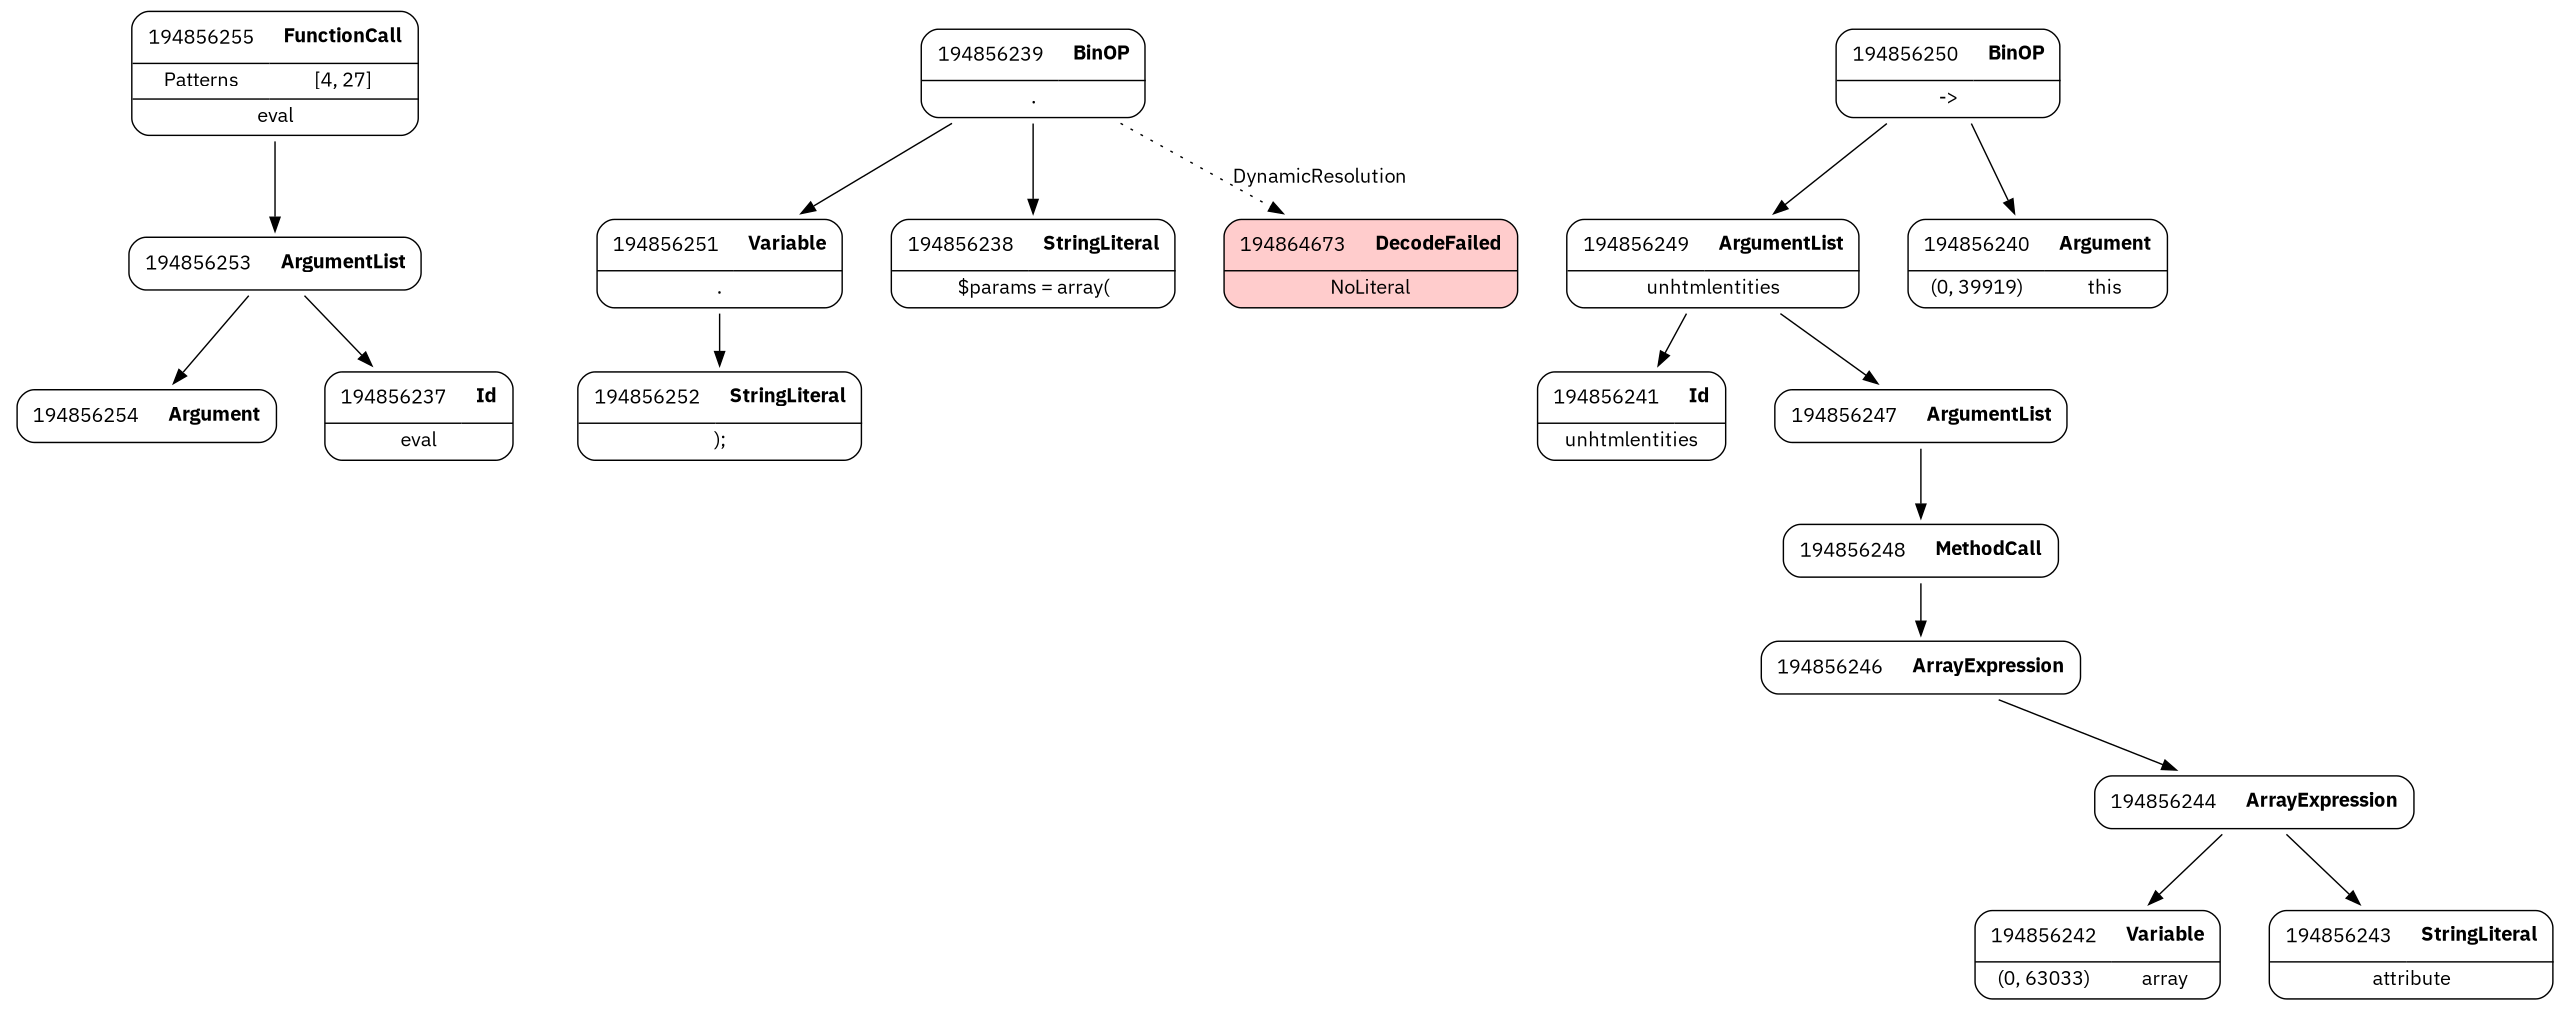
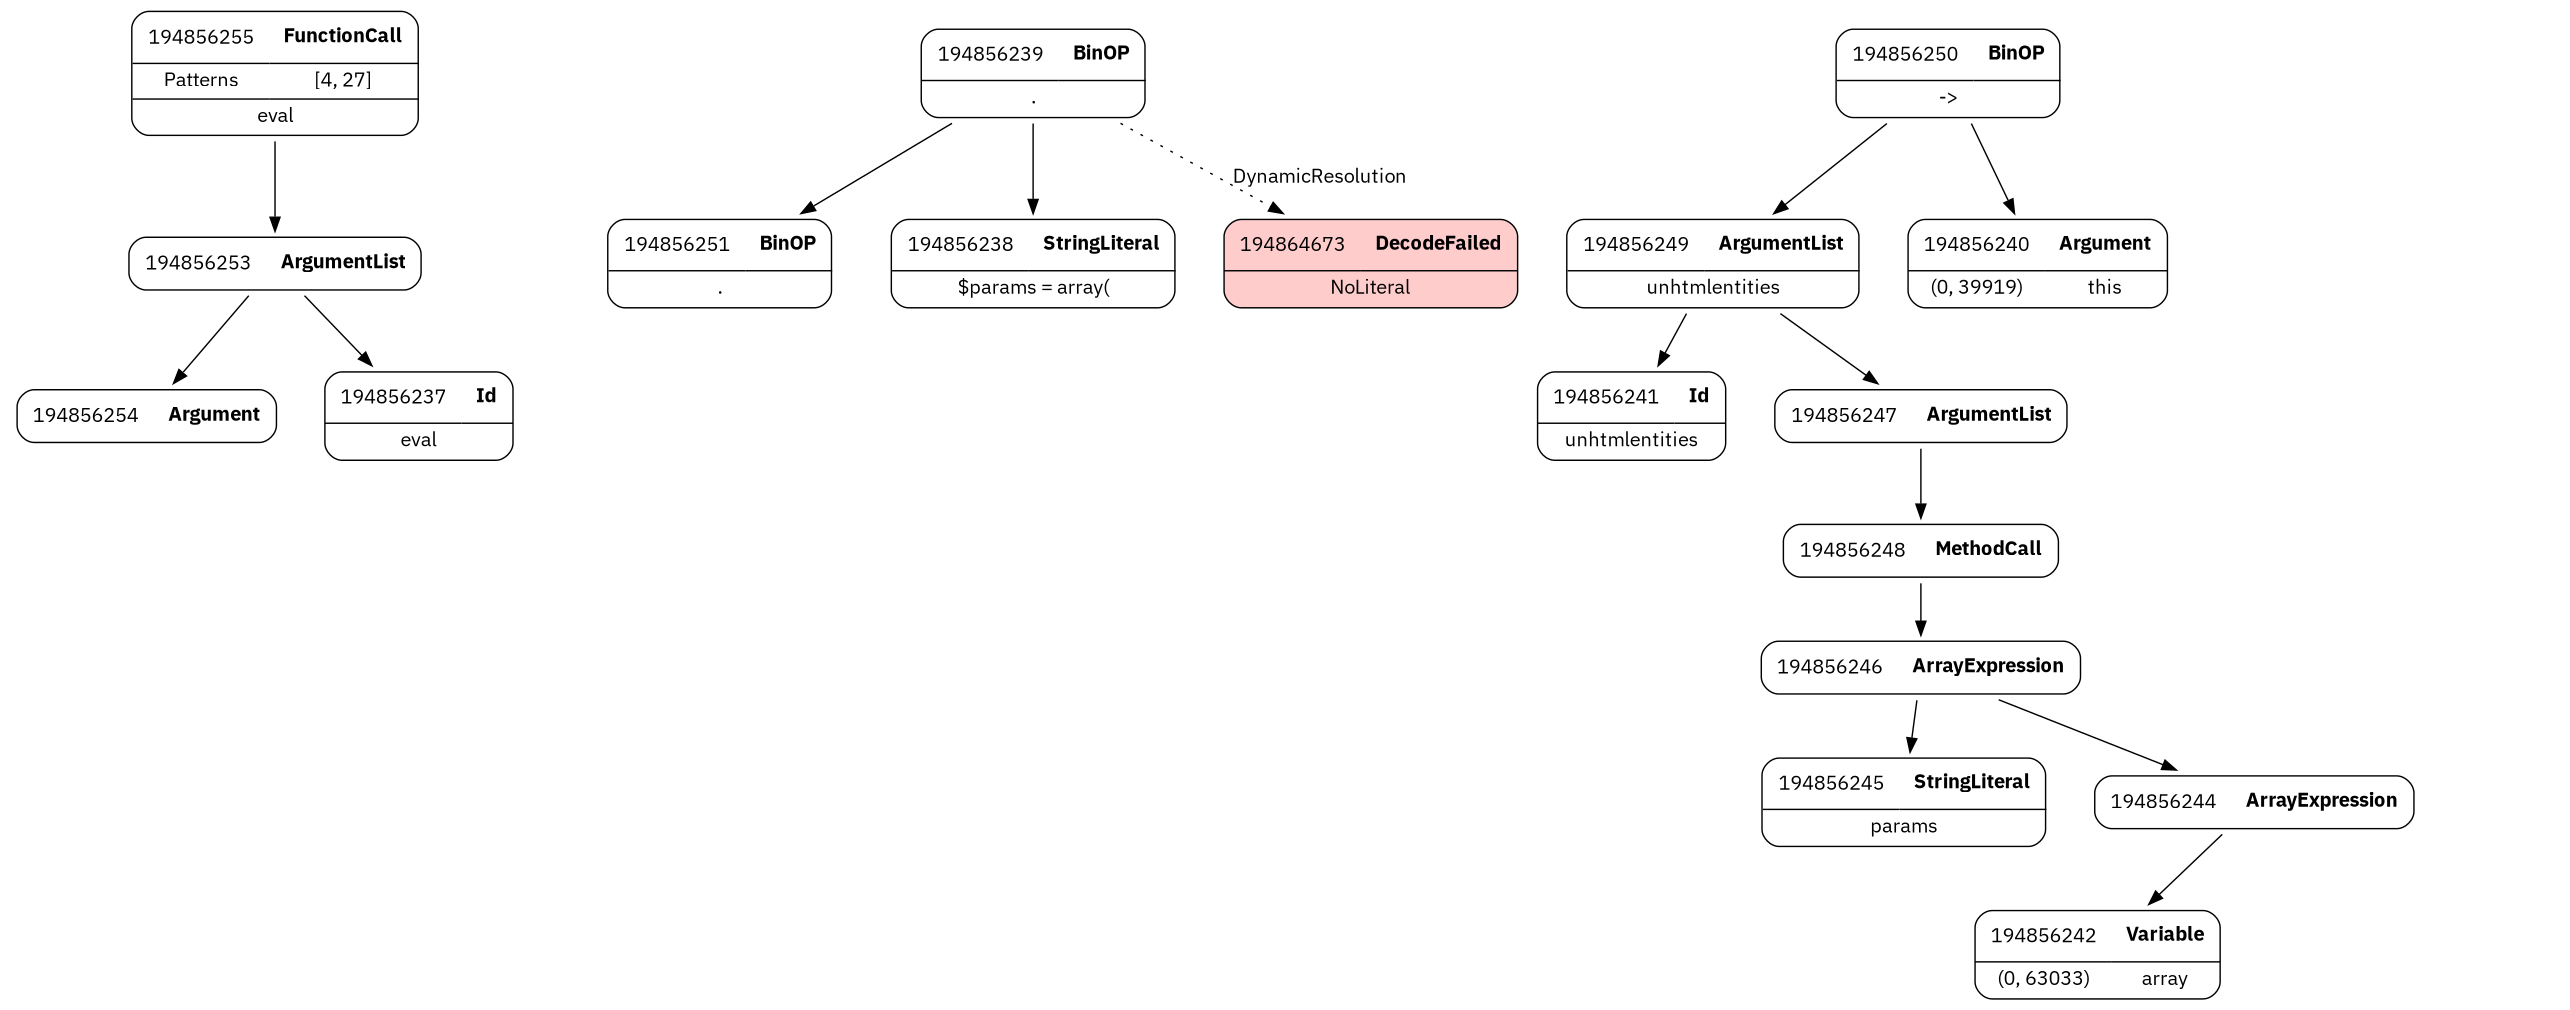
  digraph {
    fontname="IBM Plex Sans"
    node [fontname="IBM Plex Sans" shape=none]
    edge [fontname="IBM Plex Sans" weight=2]
    n1 [label=<<TABLE border='1' cellspacing='0' cellpadding='10' style='rounded' ><TR><TD border='0'>194856253</TD><TD border='0'><B>ArgumentList</B></TD></TR></TABLE>>]
    n2 [label=<<TABLE border='1' cellspacing='0' cellpadding='10' style='rounded' ><TR><TD border='0'>194856254</TD><TD border='0'><B>Argument</B></TD></TR></TABLE>>]
    n3 [label=<<TABLE border='1' cellspacing='0' cellpadding='10' style='rounded' ><TR><TD border='0'>194856237</TD><TD border='0'><B>Id</B></TD></TR><HR/><TR><TD border='0' cellpadding='5' colspan='2'>eval</TD></TR></TABLE>>]
    n4 [label=<<TABLE border='1' cellspacing='0' cellpadding='10' style='rounded' ><TR><TD border='0'>194856239</TD><TD border='0'><B>BinOP</B></TD></TR><HR/><TR><TD border='0' cellpadding='5' colspan='2'>.</TD></TR></TABLE>>]
-   n5 [label=<<TABLE border='1' cellspacing='0' cellpadding='10' style='rounded' ><TR><TD border='0'>194856251</TD><TD border='0'><B>Variable</B></TD></TR><HR/><TR><TD border='0' cellpadding='5' colspan='2'>.</TD></TR></TABLE>>]
+   n5 [label=<<TABLE border='1' cellspacing='0' cellpadding='10' style='rounded' ><TR><TD border='0'>194856251</TD><TD border='0'><B>BinOP</B></TD></TR><HR/><TR><TD border='0' cellpadding='5' colspan='2'>.</TD></TR></TABLE>>]
    n6 [label=<<TABLE border='1' cellspacing='0' cellpadding='10' style='rounded' ><TR><TD border='0'>194856238</TD><TD border='0'><B>StringLiteral</B></TD></TR><HR/><TR><TD border='0' cellpadding='5' colspan='2'>$params = array(</TD></TR></TABLE>>]
    n7 [label=<<TABLE border='1' cellspacing='0' cellpadding='10' style='rounded' bgcolor='#FFCCCC' ><TR><TD border='0'>194864673</TD><TD border='0'><B>DecodeFailed</B></TD></TR><HR/><TR><TD border='0' cellpadding='5' colspan='2'>NoLiteral</TD></TR></TABLE>>]
-   n8 [label=<<TABLE border='1' cellspacing='0' cellpadding='10' style='rounded' ><TR><TD border='0'>194856252</TD><TD border='0'><B>StringLiteral</B></TD></TR><HR/><TR><TD border='0' cellpadding='5' colspan='2'>);</TD></TR></TABLE>>]
    n9 [label=<<TABLE border='1' cellspacing='0' cellpadding='10' style='rounded' ><TR><TD border='0'>194856255</TD><TD border='0'><B>FunctionCall</B></TD></TR><HR/><TR><TD border='0' cellpadding='5'>Patterns</TD><TD border='0' cellpadding='5'>[4, 27]</TD></TR><HR/><TR><TD border='0' cellpadding='5' colspan='2'>eval</TD></TR></TABLE>>]
    n10 [label=<<TABLE border='1' cellspacing='0' cellpadding='10' style='rounded' ><TR><TD border='0'>194856249</TD><TD border='0'><B>ArgumentList</B></TD></TR><HR/><TR><TD border='0' cellpadding='5' colspan='2'>unhtmlentities</TD></TR></TABLE>>]
    n11 [label=<<TABLE border='1' cellspacing='0' cellpadding='10' style='rounded' ><TR><TD border='0'>194856241</TD><TD border='0'><B>Id</B></TD></TR><HR/><TR><TD border='0' cellpadding='5' colspan='2'>unhtmlentities</TD></TR></TABLE>>]
    n12 [label=<<TABLE border='1' cellspacing='0' cellpadding='10' style='rounded' ><TR><TD border='0'>194856247</TD><TD border='0'><B>ArgumentList</B></TD></TR></TABLE>>]
    n13 [label=<<TABLE border='1' cellspacing='0' cellpadding='10' style='rounded' ><TR><TD border='0'>194856248</TD><TD border='0'><B>MethodCall</B></TD></TR></TABLE>>]
    n14 [label=<<TABLE border='1' cellspacing='0' cellpadding='10' style='rounded' ><TR><TD border='0'>194856246</TD><TD border='0'><B>ArrayExpression</B></TD></TR></TABLE>>]
+   n15 [label=<<TABLE border='1' cellspacing='0' cellpadding='10' style='rounded' ><TR><TD border='0'>194856245</TD><TD border='0'><B>StringLiteral</B></TD></TR><HR/><TR><TD border='0' cellpadding='5' colspan='2'>params</TD></TR></TABLE>>]
    n16 [label=<<TABLE border='1' cellspacing='0' cellpadding='10' style='rounded' ><TR><TD border='0'>194856244</TD><TD border='0'><B>ArrayExpression</B></TD></TR></TABLE>>]
    n17 [label=<<TABLE border='1' cellspacing='0' cellpadding='10' style='rounded' ><TR><TD border='0'>194856242</TD><TD border='0'><B>Variable</B></TD></TR><HR/><TR><TD border='0' cellpadding='5'>(0, 63033)</TD><TD border='0' cellpadding='5'>array</TD></TR></TABLE>>]
-   n18 [label=<<TABLE border='1' cellspacing='0' cellpadding='10' style='rounded' ><TR><TD border='0'>194856243</TD><TD border='0'><B>StringLiteral</B></TD></TR><HR/><TR><TD border='0' cellpadding='5' colspan='2'>attribute</TD></TR></TABLE>>]
    n19 [label=<<TABLE border='1' cellspacing='0' cellpadding='10' style='rounded' ><TR><TD border='0'>194856250</TD><TD border='0'><B>BinOP</B></TD></TR><HR/><TR><TD border='0' cellpadding='5' colspan='2'>-&gt;</TD></TR></TABLE>>]
    n20 [label=<<TABLE border='1' cellspacing='0' cellpadding='10' style='rounded' ><TR><TD border='0'>194856240</TD><TD border='0'><B>Argument</B></TD></TR><HR/><TR><TD border='0' cellpadding='5'>(0, 39919)</TD><TD border='0' cellpadding='5'>this</TD></TR></TABLE>>]
    n1 -> n2
    n1 -> n3
    n4 -> n5
    n4 -> n6
    n4 -> n7 [label=DynamicResolution style=dotted weight=""]
-   n5 -> n8
    n9 -> n1
    n10 -> n11
    n10 -> n12
    n12 -> n13
    n13 -> n14
+   n14 -> n15
    n14 -> n16
    n16 -> n17
-   n16 -> n18
    n19 -> n10
    n19 -> n20
  }
